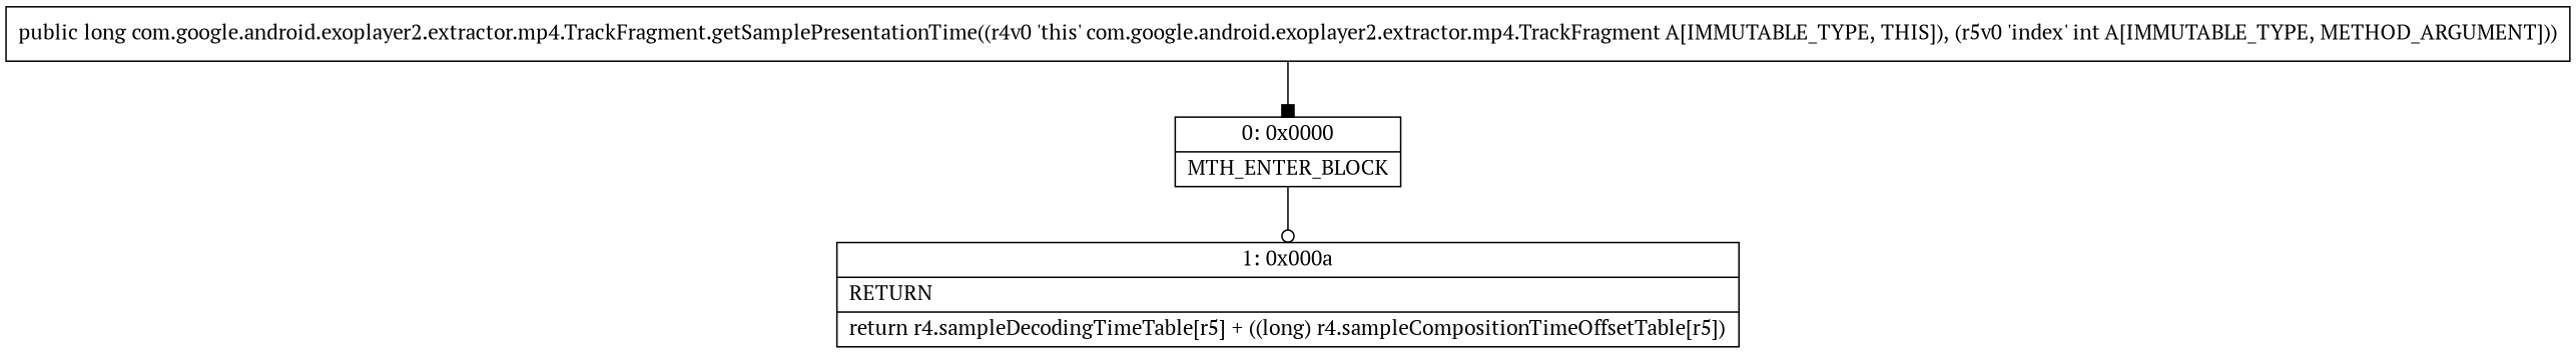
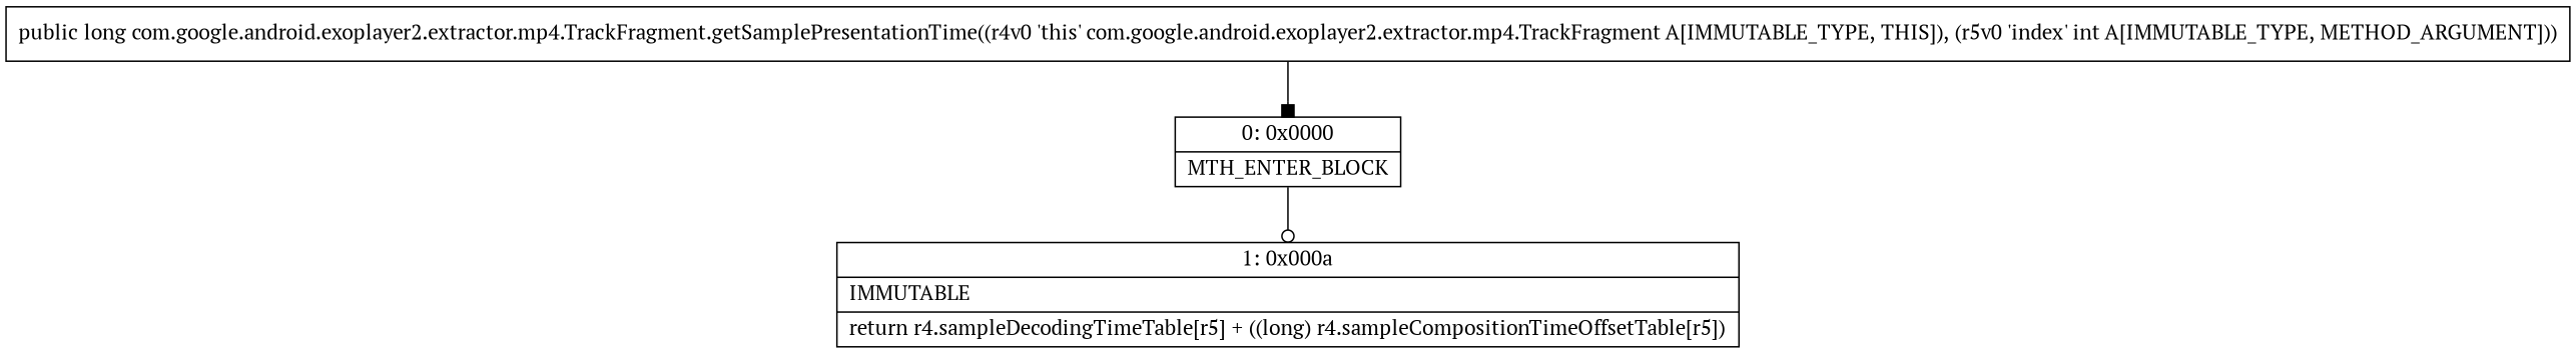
  digraph {
    fontname="PT Serif"
    node [shape=record fontname="PT Serif"]
    edge [style=solid fontname="PT Serif"]
    n1 [label="{0\:\ 0x0000|MTH_ENTER_BLOCK\l}"]
-   n2 [label="{1\:\ 0x000a|RETURN\l|return r4.sampleDecodingTimeTable[r5] + ((long) r4.sampleCompositionTimeOffsetTable[r5])\l}"]
+   n2 [label="{1\:\ 0x000a|IMMUTABLE\l|return r4.sampleDecodingTimeTable[r5] + ((long) r4.sampleCompositionTimeOffsetTable[r5])\l}"]
    n3 [label="{public long com.google.android.exoplayer2.extractor.mp4.TrackFragment.getSamplePresentationTime((r4v0 'this' com.google.android.exoplayer2.extractor.mp4.TrackFragment A[IMMUTABLE_TYPE, THIS]), (r5v0 'index' int A[IMMUTABLE_TYPE, METHOD_ARGUMENT])) }"]
    n1 -> n2 [arrowhead=odot]
    n3 -> n1 [arrowhead=box]
  }
